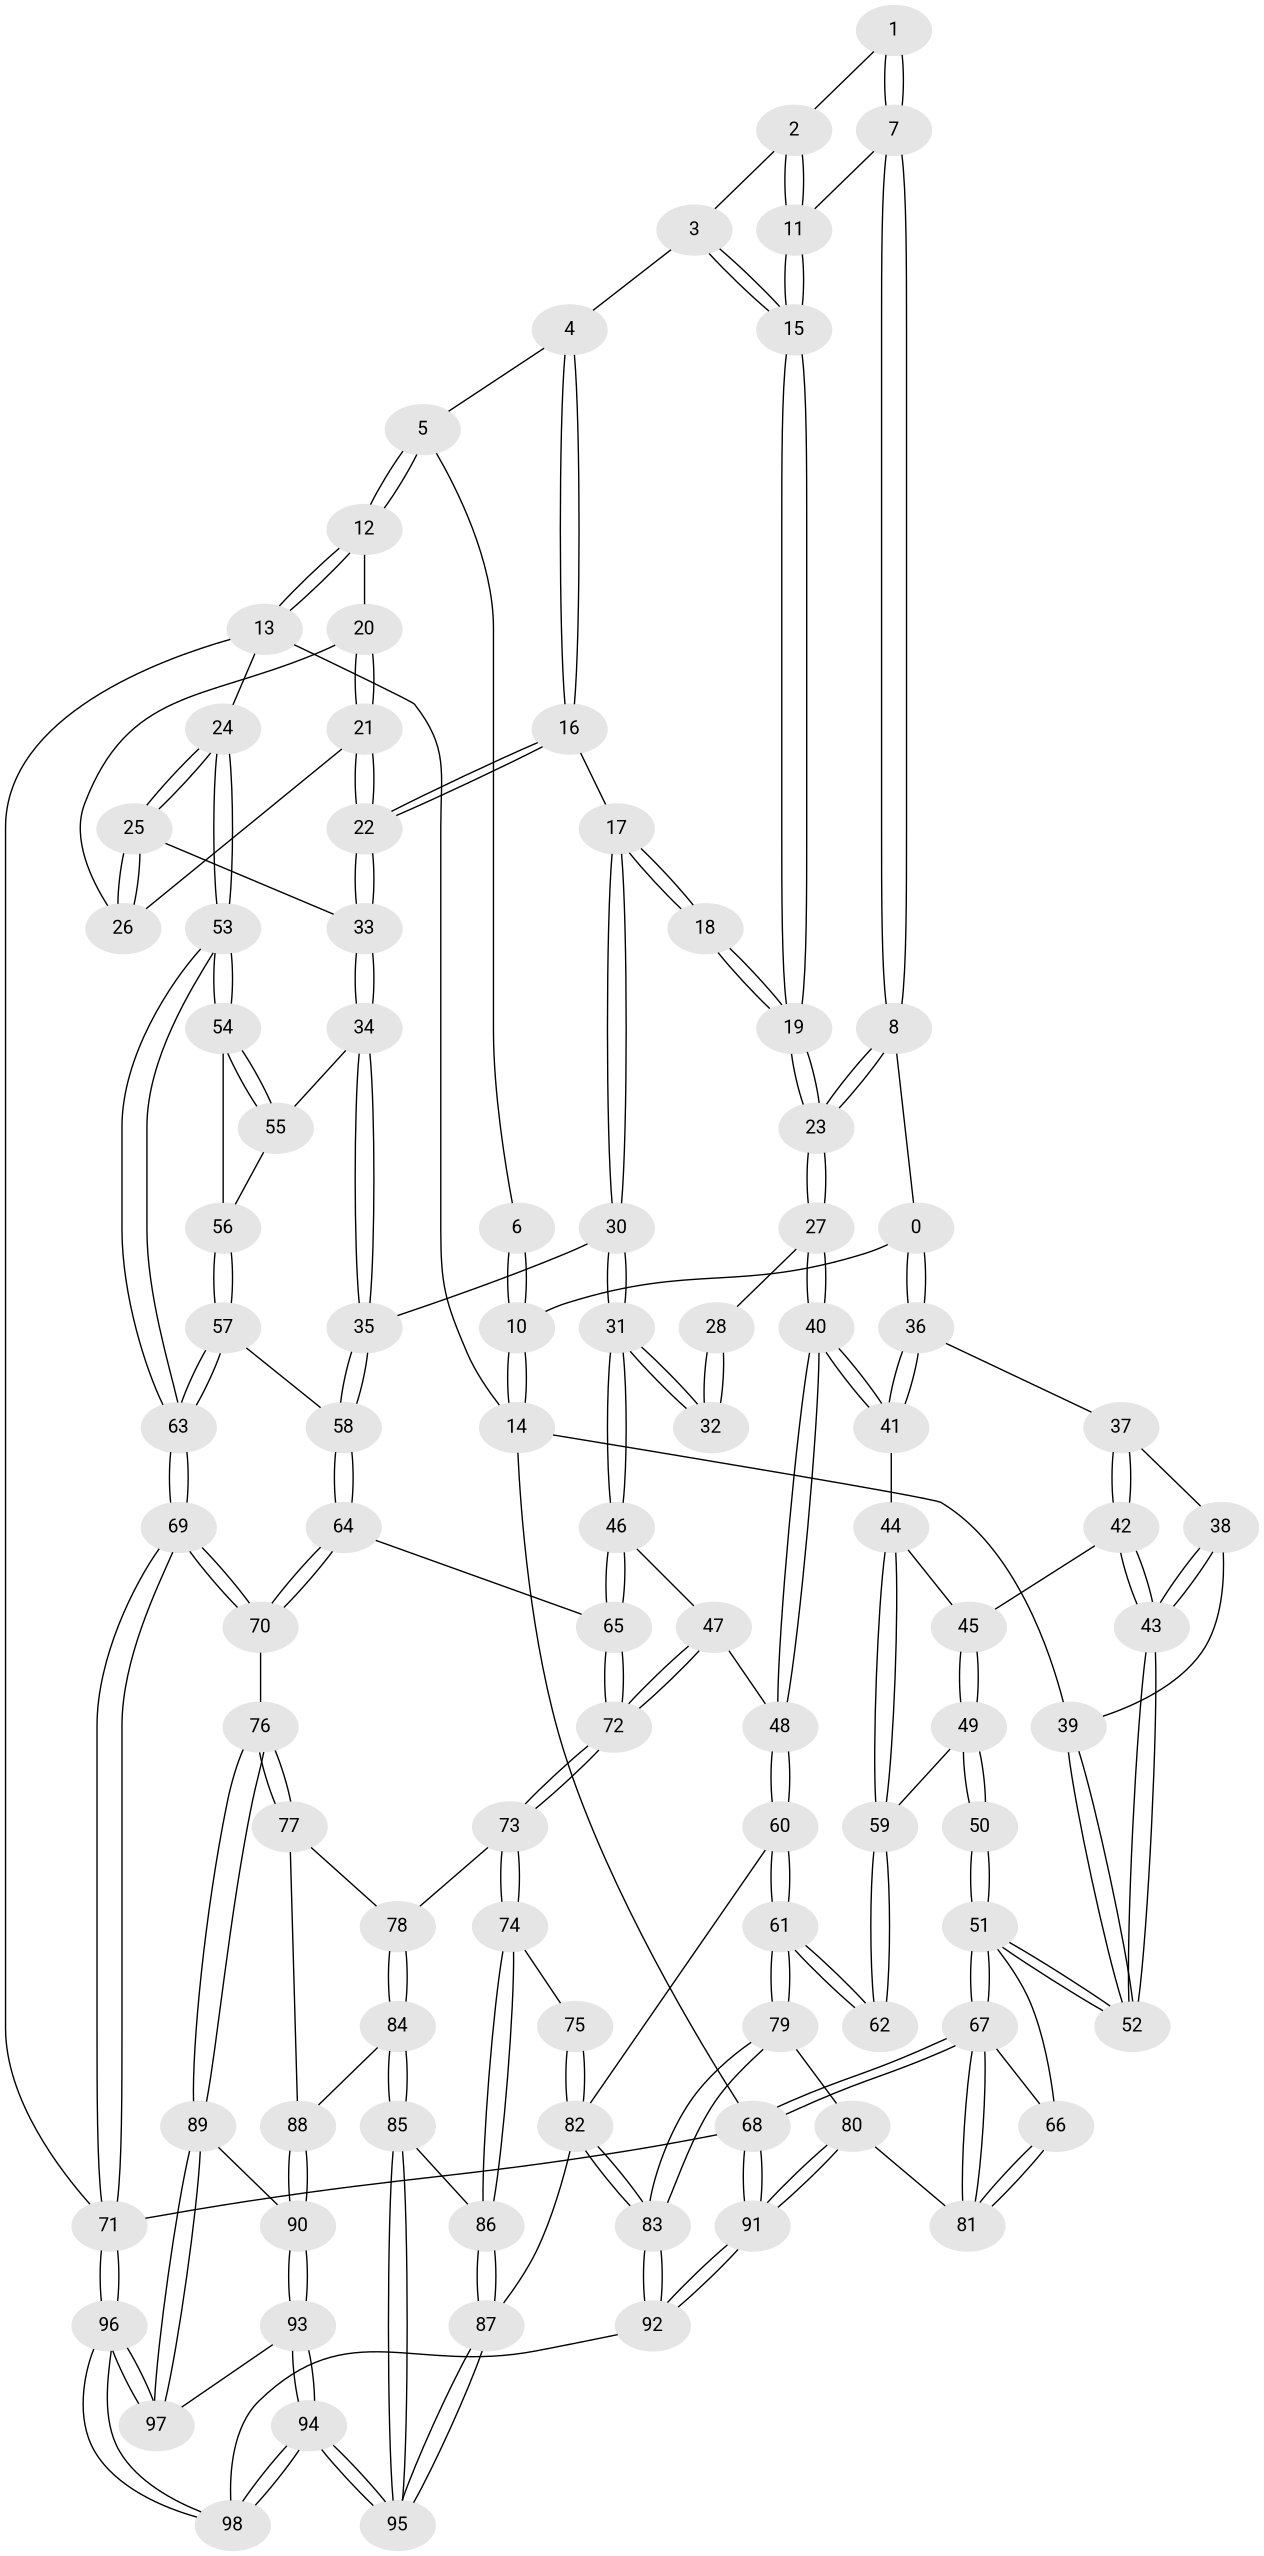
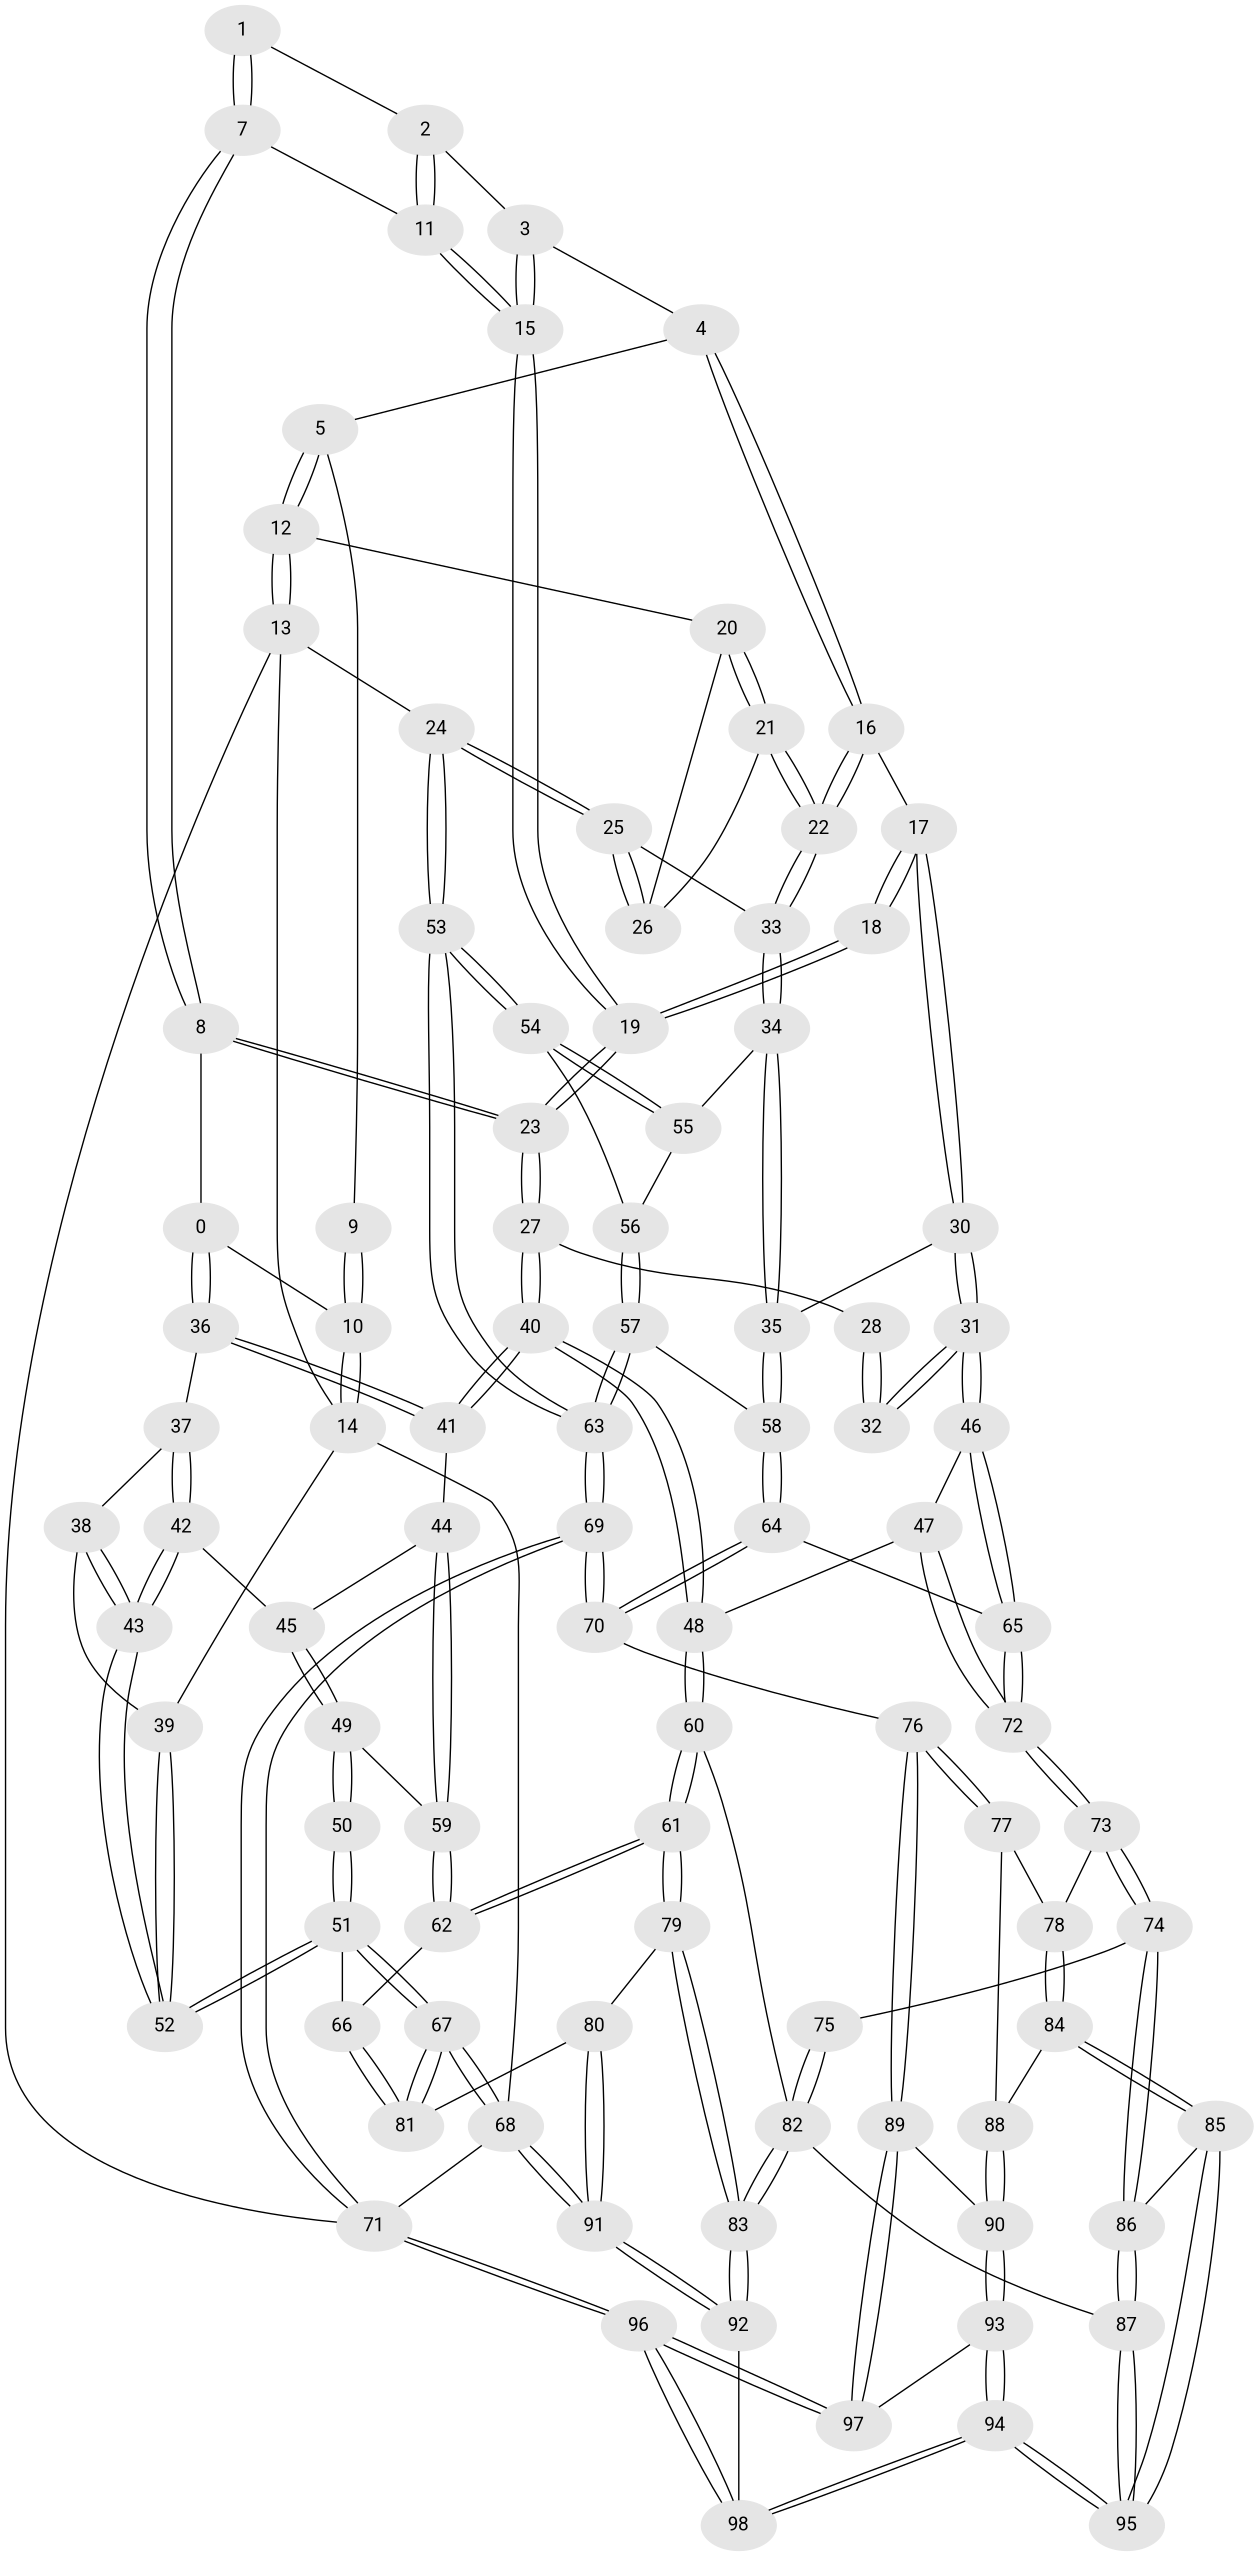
  graph {
    fontname=Roboto
    node [color=gray90 fontname=Roboto style=filled]
    edge [fontname=Roboto]
    1
    2
    7
    3
    11
    8
    4
    15
    5
    16
    19
-   6
+   6 [label=9]
    12
    17
    22
    10
    13
    20
    14
    n20 [label=0]
    23
    36
    27
    37
    41
    39
    68
    24
    71
    21
    26
    25
    53
    96
    52
    91
    18
    30
    33
    31
    35
    34
    28
    40
    54
    63
    32
    48
    46
    58
    47
    65
    55
    56
    64
    38
    42
    44
    43
    45
    60
    59
    49
    62
    50
    72
    73
    61
    82
    51
    66
    67
    81
    69
    57
    70
    79
    75
    80
    83
    76
    92
    77
    89
    97
    98
    74
    78
    86
    84
    87
    88
    90
    85
    95
    93
    94
    1 -- 2
    1 -- 7
    1 -- 7
    2 -- 3
    2 -- 11
    2 -- 11
    7 -- 11
    7 -- 8
    7 -- 8
    3 -- 4
    3 -- 15
    3 -- 15
    11 -- 15
    11 -- 15
    8 -- n20
    8 -- 23
    8 -- 23
    4 -- 5
    4 -- 16
    4 -- 16
    15 -- 19
    15 -- 19
    5 -- 6
    5 -- 12
    5 -- 12
    16 -- 17
    16 -- 22
    16 -- 22
    19 -- 23
    19 -- 23
    6 -- 10
    6 -- 10
    12 -- 13
    12 -- 13
    12 -- 20
    17 -- 18
    17 -- 18
    17 -- 30
    17 -- 30
    22 -- 33
    22 -- 33
    10 -- 14
    10 -- 14
    13 -- 14
    13 -- 24
    13 -- 71
    20 -- 21
    20 -- 21
    20 -- 26
    14 -- 39
    14 -- 68
    n20 -- 10
    n20 -- 36
    n20 -- 36
    23 -- 27
    23 -- 27
    36 -- 37
    36 -- 41
    36 -- 41
    27 -- 28
    27 -- 40
    27 -- 40
    37 -- 38
    37 -- 42
    37 -- 42
    41 -- 44
    39 -- 52
    39 -- 52
    68 -- 71
    68 -- 91
    68 -- 91
    24 -- 25
    24 -- 25
    24 -- 53
    24 -- 53
    71 -- 96
    71 -- 96
    21 -- 22
    21 -- 22
    21 -- 26
    25 -- 26
    25 -- 26
    25 -- 33
    53 -- 54
    53 -- 54
    53 -- 63
    53 -- 63
    96 -- 97
    96 -- 97
    96 -- 98
    96 -- 98
    91 -- 92
    91 -- 92
    18 -- 19
    18 -- 19
    30 -- 31
    30 -- 31
    30 -- 35
    33 -- 34
    33 -- 34
    31 -- 32
    31 -- 32
    31 -- 46
    31 -- 46
    35 -- 58
    35 -- 58
    34 -- 35
    34 -- 35
    34 -- 55
    28 -- 32
    28 -- 32
    40 -- 41
    40 -- 41
    40 -- 48
    40 -- 48
    54 -- 55
    54 -- 55
    54 -- 56
    63 -- 69
    63 -- 69
    48 -- 60
    48 -- 60
    46 -- 47
    46 -- 65
    46 -- 65
    58 -- 64
    58 -- 64
    47 -- 48
    47 -- 72
    47 -- 72
    65 -- 72
    65 -- 72
    55 -- 56
    56 -- 57
    56 -- 57
    64 -- 65
    64 -- 70
    64 -- 70
    38 -- 39
    38 -- 43
    38 -- 43
    42 -- 43
    42 -- 43
    42 -- 45
    44 -- 45
    44 -- 59
    44 -- 59
    43 -- 52
    43 -- 52
    45 -- 49
    45 -- 49
    60 -- 61
    60 -- 61
    60 -- 82
    59 -- 62
    59 -- 62
    49 -- 59
    49 -- 50
    49 -- 50
-   67 -- 66
+   62 -- 66
    50 -- 51
    50 -- 51
    72 -- 73
    72 -- 73
    73 -- 74
    73 -- 74
    73 -- 78
    61 -- 62
    61 -- 62
    61 -- 79
    61 -- 79
    82 -- 83
    82 -- 83
    82 -- 87
    51 -- 52
    51 -- 52
    51 -- 66
    51 -- 67
    51 -- 67
    66 -- 81
    66 -- 81
    67 -- 68
    67 -- 68
    67 -- 81
    67 -- 81
    69 -- 71
    69 -- 71
    69 -- 70
    69 -- 70
    57 -- 63
    57 -- 63
    57 -- 58
    70 -- 76
    79 -- 80
    79 -- 83
    79 -- 83
    75 -- 82
    75 -- 82
    80 -- 91
    80 -- 91
    80 -- 81
    83 -- 92
    83 -- 92
    76 -- 77
    76 -- 77
    76 -- 89
    76 -- 89
    92 -- 98
    77 -- 78
    77 -- 88
    89 -- 97
    89 -- 97
    89 -- 90
    74 -- 75
    74 -- 86
    74 -- 86
    78 -- 84
    78 -- 84
    86 -- 87
    86 -- 87
    84 -- 88
    84 -- 85
    84 -- 85
    87 -- 95
    87 -- 95
    88 -- 90
    88 -- 90
    90 -- 93
    90 -- 93
    85 -- 86
    85 -- 95
    85 -- 95
    93 -- 97
    93 -- 94
    93 -- 94
    94 -- 98
    94 -- 98
    94 -- 95
    94 -- 95
  }
